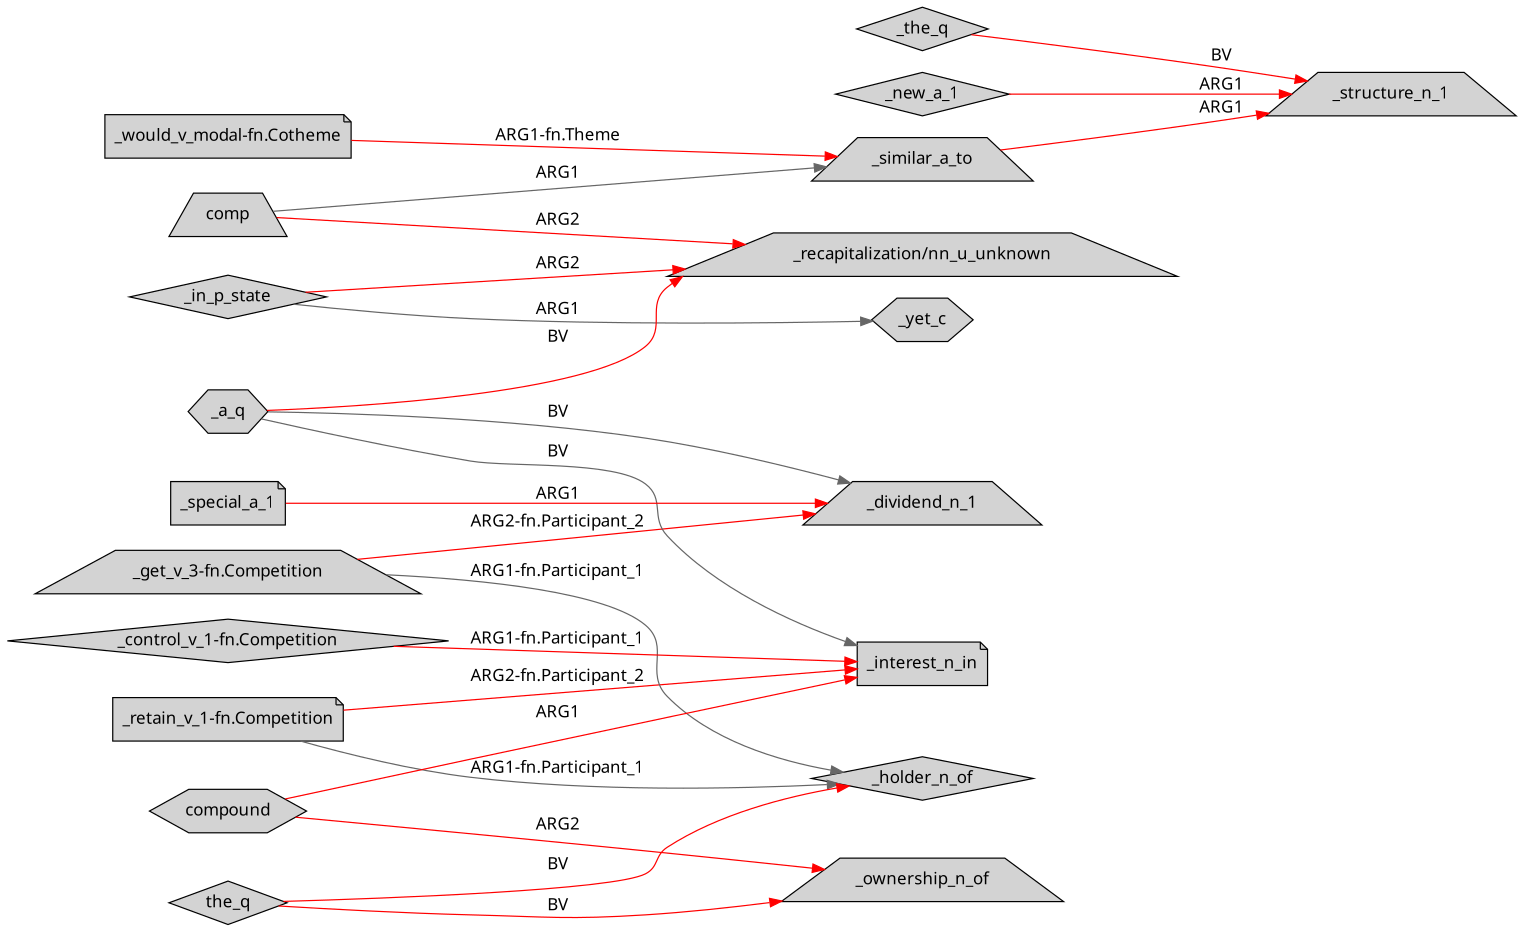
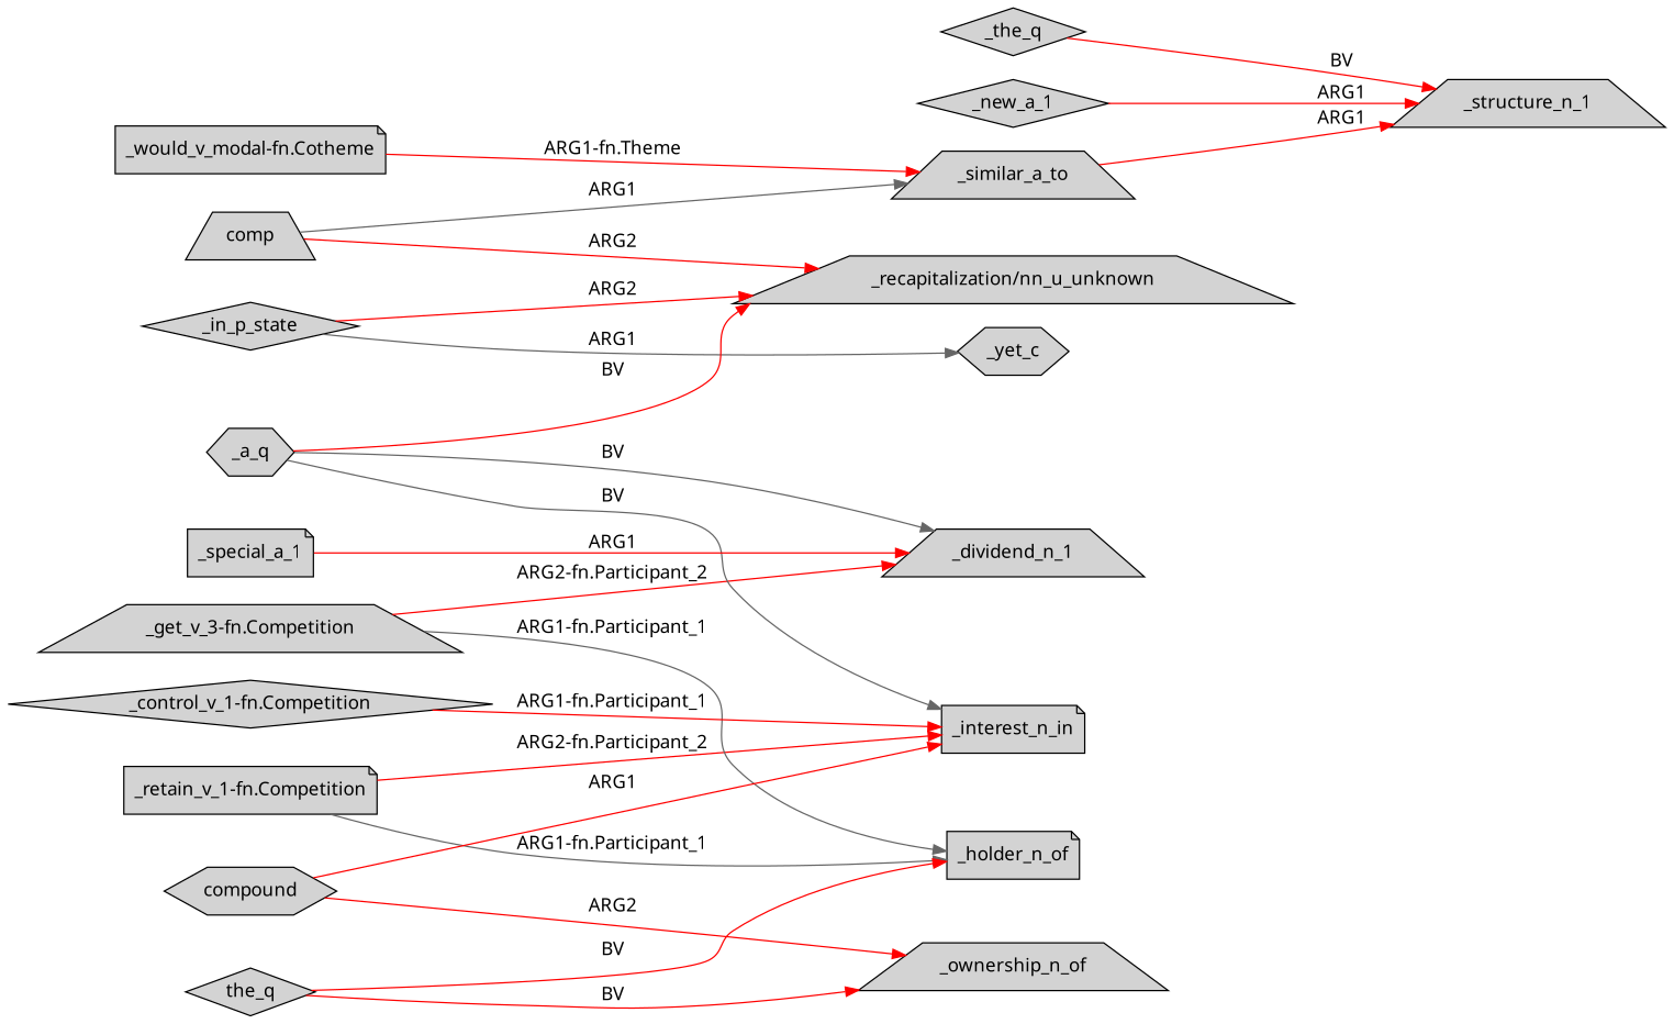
  digraph {
    fontname="Noto Sans"
    rankdir=LR
    node [fontname="Noto Sans" shape=trapezium style=filled]
    edge [color=red fontname="Noto Sans"]
    _similar_a_to
    _structure_n_1
    "_retain_v_1-fn.Competition" [shape=note]
-   _holder_n_of [shape=diamond]
+   _holder_n_of [shape=note]
    _interest_n_in [shape=note]
    _in_p_state [shape=diamond]
    "_recapitalization/nn_u_unknown"
    _yet_c [shape=hexagon]
    n9 [label="_get_v_3-fn.Competition"]
    _dividend_n_1
    "_control_v_1-fn.Competition" [shape=diamond]
    compound [shape=hexagon]
    _ownership_n_of
    _a_q [shape=hexagon]
    "_would_v_modal-fn.Cotheme" [shape=note]
    _the_q [shape=diamond]
    _special_a_1 [shape=note]
    n18 [label=the_q shape=diamond]
    comp
    _new_a_1 [shape=diamond]
    _similar_a_to -> _structure_n_1 [label=ARG1]
    "_retain_v_1-fn.Competition" -> _holder_n_of [color=gray40 label="ARG1-fn.Participant_1"]
    "_retain_v_1-fn.Competition" -> _interest_n_in [label="ARG2-fn.Participant_2"]
    _in_p_state -> "_recapitalization/nn_u_unknown" [label=ARG2]
    _in_p_state -> _yet_c [color=gray40 label=ARG1]
    n9 -> _holder_n_of [color=gray40 label="ARG1-fn.Participant_1"]
    n9 -> _dividend_n_1 [label="ARG2-fn.Participant_2"]
    "_control_v_1-fn.Competition" -> _interest_n_in [label="ARG1-fn.Participant_1"]
    compound -> _interest_n_in [label=ARG1]
    compound -> _ownership_n_of [label=ARG2]
    _a_q -> _interest_n_in [color=gray40 label=BV]
    _a_q -> "_recapitalization/nn_u_unknown" [label=BV]
    _a_q -> _dividend_n_1 [color=gray40 label=BV]
    "_would_v_modal-fn.Cotheme" -> _similar_a_to [label="ARG1-fn.Theme"]
    _the_q -> _structure_n_1 [label=BV]
    _special_a_1 -> _dividend_n_1 [label=ARG1]
    n18 -> _holder_n_of [label=BV]
    n18 -> _ownership_n_of [label=BV]
    comp -> _similar_a_to [color=gray40 label=ARG1]
    comp -> "_recapitalization/nn_u_unknown" [label=ARG2]
    _new_a_1 -> _structure_n_1 [label=ARG1]
  }
